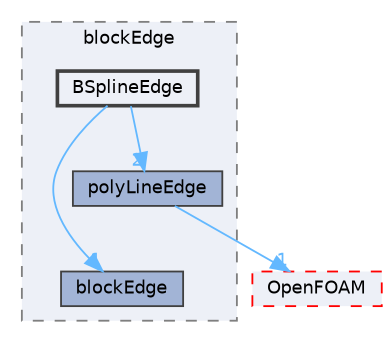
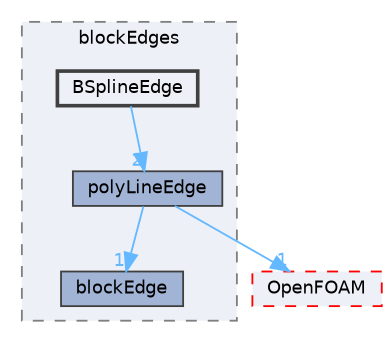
  digraph {
    compound=true
    node [color=grey25 fillcolor="#a2b4d6" fontname=Helvetica fontsize=10 shape=box style=filled]
    edge [color=steelblue1 fontcolor=steelblue1 fontname=Helvetica fontsize=10 headlabel=1 labeldistance=1.5 labelfontname=Helvetica labelfontsize=10]
    n1 [height=0.2 label=polyLineEdge width=0.4]
    n2 [height=0.2 label=blockEdge width=0.4]
    n3 [fillcolor="#edf0f7" height=0.2 label=BSplineEdge style="filled,bold" width=0.4]
    n4 [color=red fillcolor="#edf0f7" height=0.2 label=OpenFOAM style="filled,dashed" width=0.4]
    subgraph cluster_1 {
      bgcolor="#edf0f7"
      fontname=Helvetica
      fontsize=10
-     label=blockEdge
+     label=blockEdges
      pencolor=grey50
      style="filled,dashed"
      n1
      n2
      n3
    }
    n1 -> n4
    n3 -> n1 [headlabel=2]
-   n3 -> n2
+   n1 -> n2
  }
